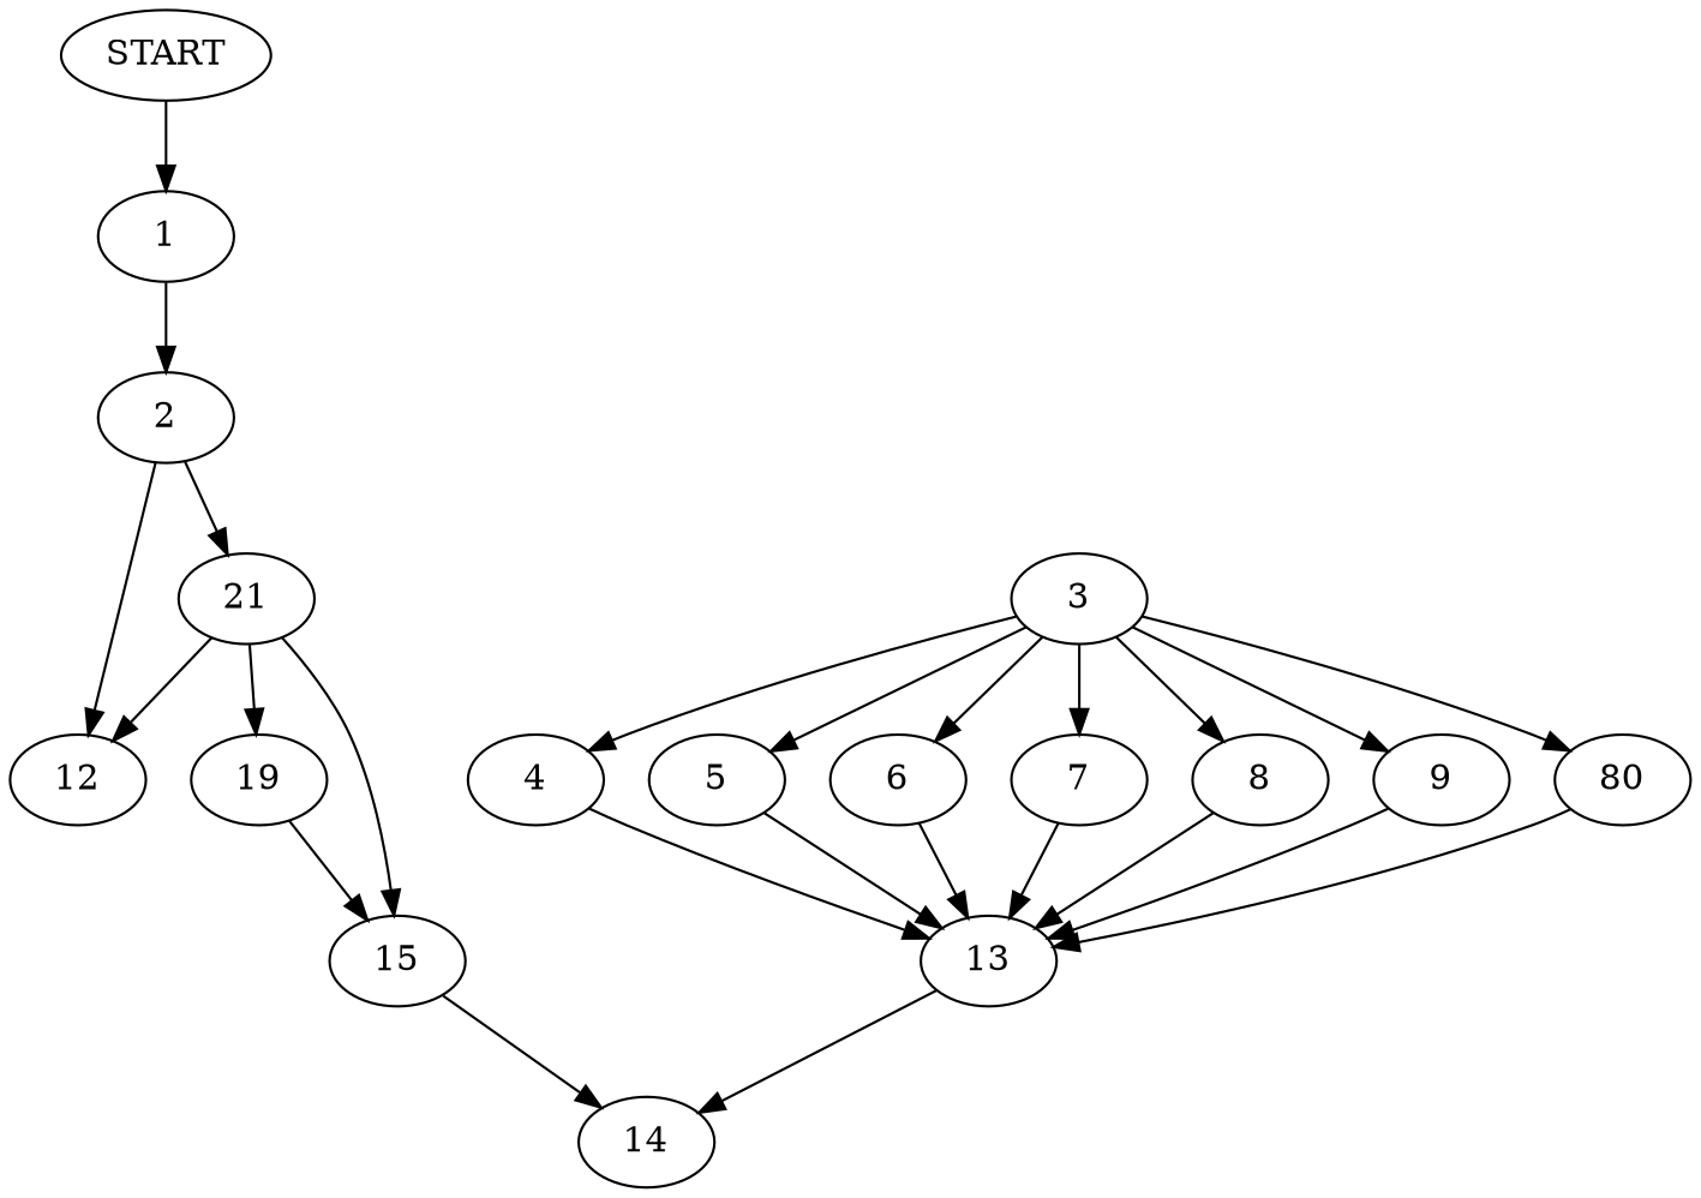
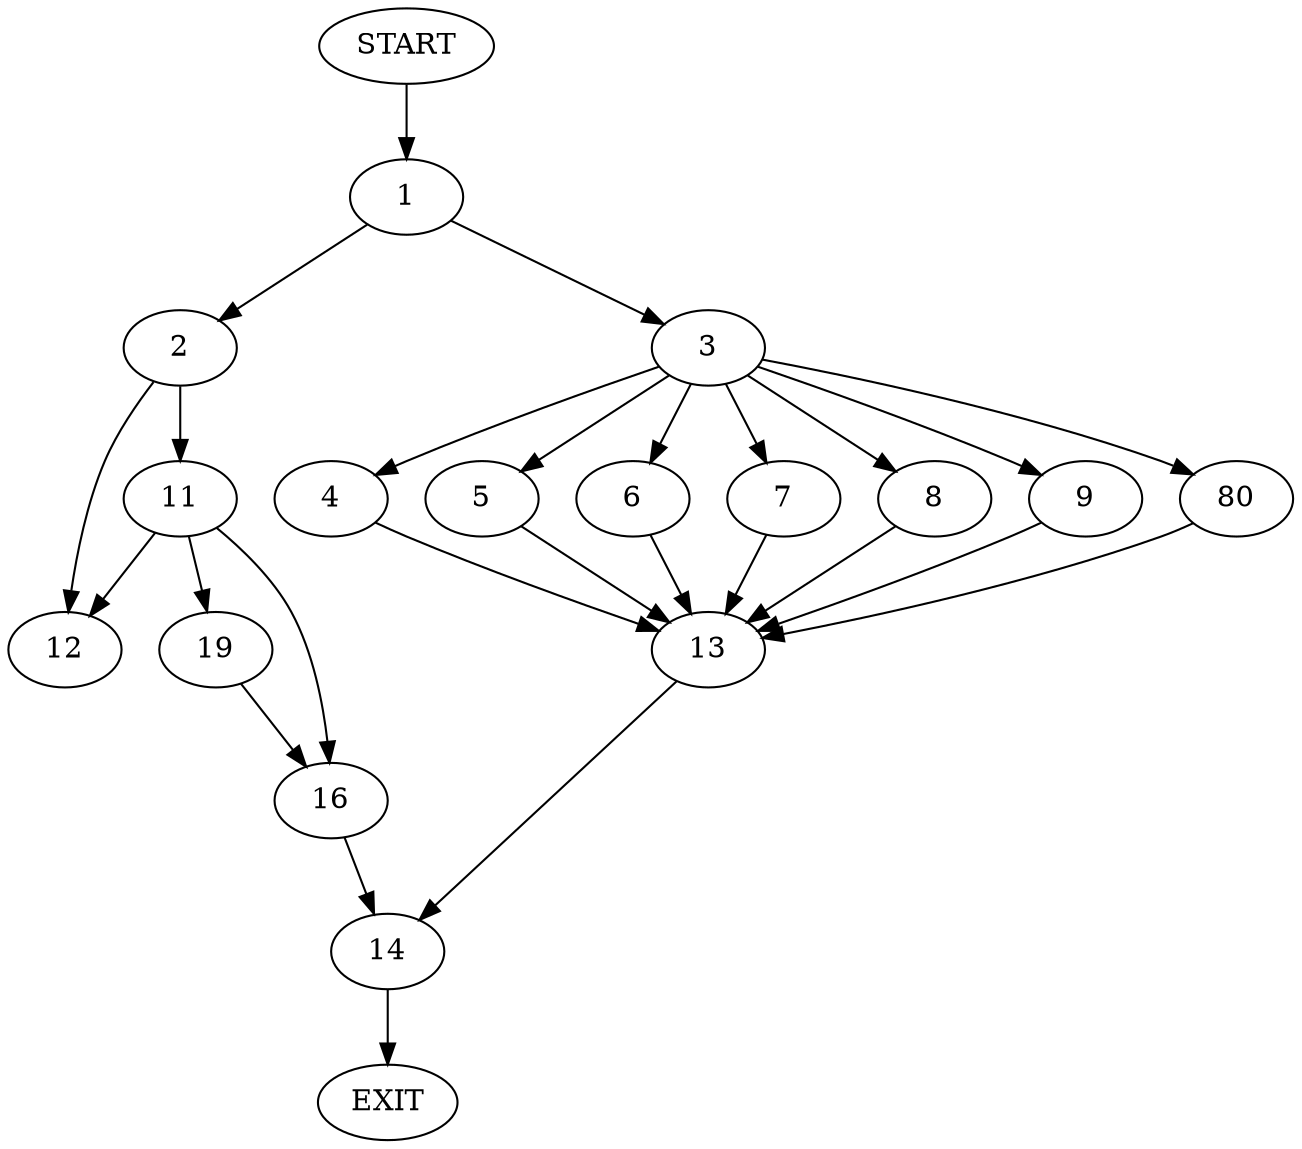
  digraph {
    n1 [label=START]
    1
    2
    3
-   11 [label=21]
+   n5 [label=EXIT]
+   11
    12
    4
    5
    6
    7
    8
    9
    n14 [label=80]
    n15 [label=19]
-   16 [label=15]
+   16
    13
    14
    n1 -> 1
    1 -> 2
+   1 -> 3
    2 -> 11
    2 -> 12
    3 -> 4
    3 -> 5
    3 -> 6
    3 -> 7
    3 -> 8
    3 -> 9
    3 -> n14
    11 -> 12
    11 -> n15
    11 -> 16
    4 -> 13
    5 -> 13
    6 -> 13
    7 -> 13
    8 -> 13
    9 -> 13
    n14 -> 13
    n15 -> 16
    16 -> 14
    13 -> 14
+   14 -> n5
  }
